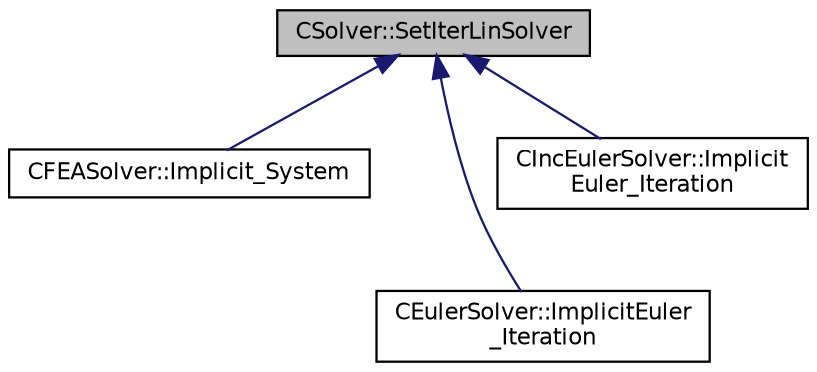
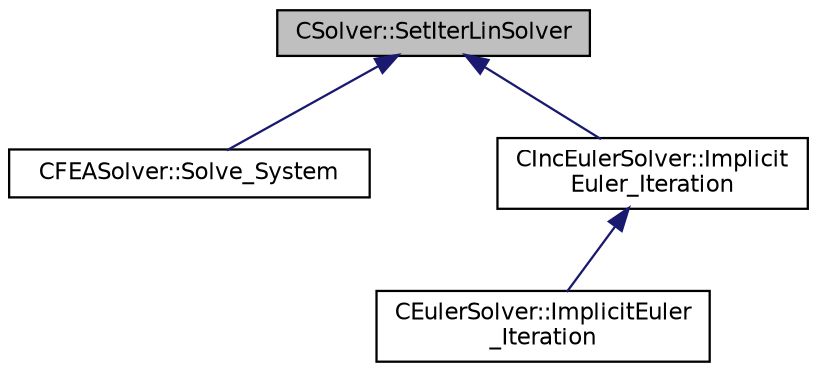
  digraph {
    rankdir=TB
    node [color=black fillcolor=white fontname=Helvetica fontsize=10 shape=record style=filled]
    edge [color=midnightblue dir=back fontname=Helvetica fontsize=10 labelfontname=Helvetica labelfontsize=10 style=solid]
    n1 [fillcolor=grey75 fontcolor=black height=0.2 label="CSolver::SetIterLinSolver" width=0.4]
-   n2 [height=0.2 label="CFEASolver::Implicit_System" width=0.4]
+   n2 [height=0.2 label="CFEASolver::Solve_System" width=0.4]
    n3 [height=0.2 label="CEulerSolver::ImplicitEuler\l_Iteration" width=0.4]
    n4 [height=0.2 label="CIncEulerSolver::Implicit\lEuler_Iteration" width=0.4]
    n1 -> n2
-   n1 -> n3
+   n4 -> n3
    n1 -> n4
  }
